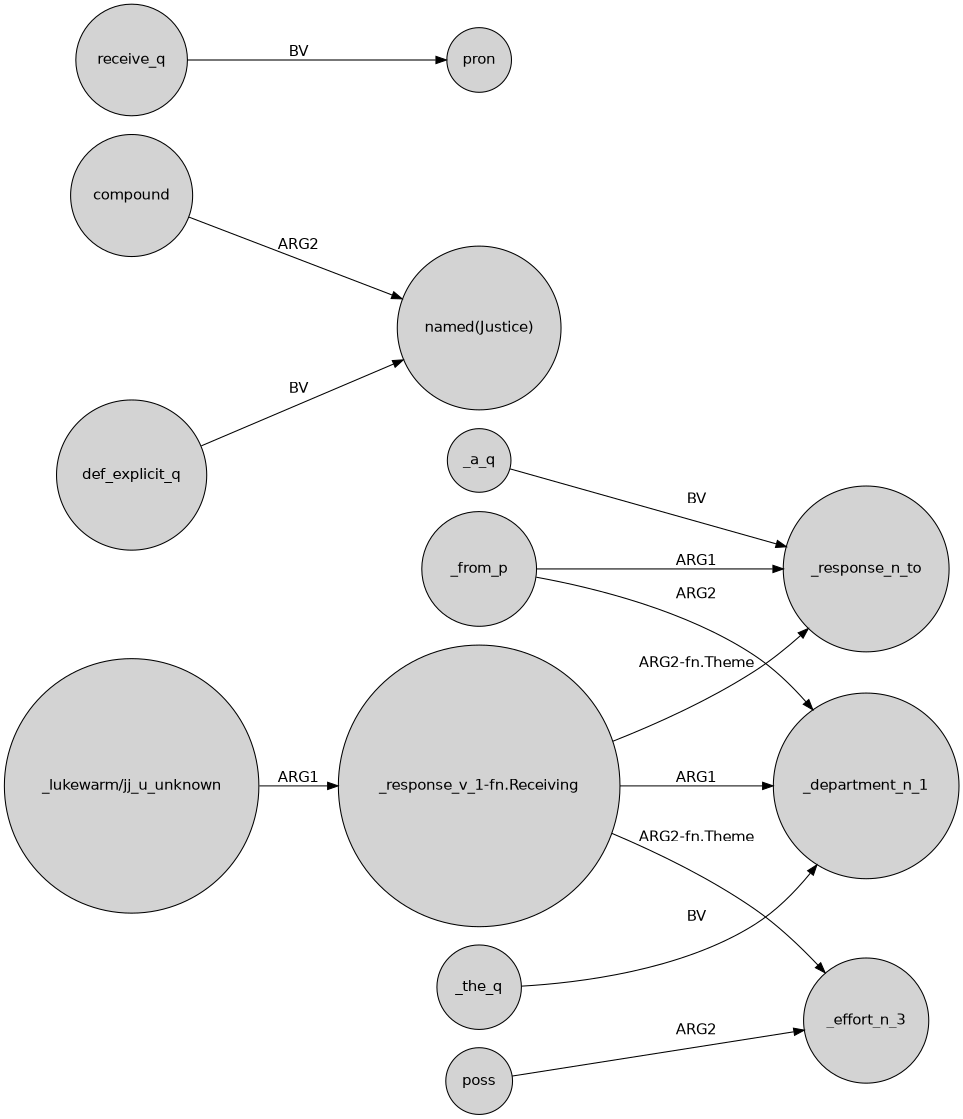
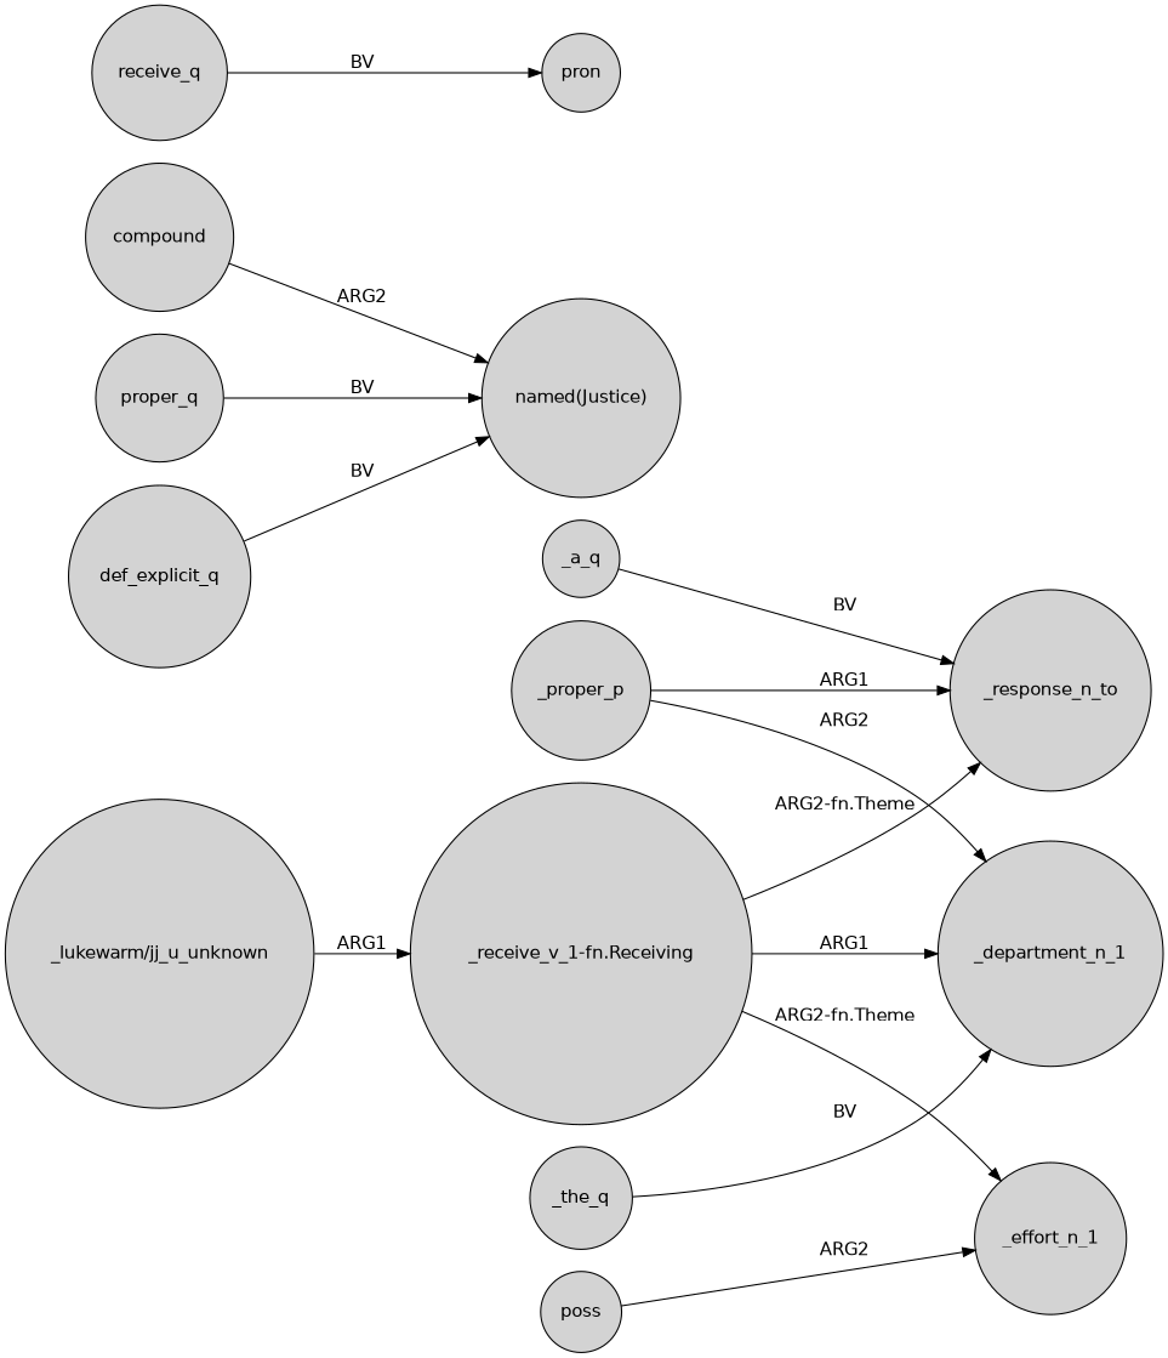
  digraph {
    fontname="DejaVu Sans"
    rankdir=LR
    node [fontname="DejaVu Sans" shape=circle style=filled]
    edge [fontname="DejaVu Sans"]
-   "_receive_v_1-fn.Receiving" [label="_response_v_1-fn.Receiving"]
+   "_receive_v_1-fn.Receiving"
    _response_n_to
-   _effort_n_1 [label=_effort_n_3]
+   _effort_n_1
    _department_n_1
    "_lukewarm/jj_u_unknown"
-   _from_p
+   _from_p [label=_proper_p]
    compound
    "named(Justice)"
+   proper_q
    poss
    _a_q
    _the_q
    def_explicit_q
    n14 [label=receive_q]
    pron
    "_receive_v_1-fn.Receiving" -> _response_n_to [label="ARG2-fn.Theme"]
    "_receive_v_1-fn.Receiving" -> _effort_n_1 [label="ARG2-fn.Theme"]
    "_receive_v_1-fn.Receiving" -> _department_n_1 [label=ARG1]
    "_lukewarm/jj_u_unknown" -> "_receive_v_1-fn.Receiving" [label=ARG1]
    _from_p -> _response_n_to [label=ARG1]
    _from_p -> _department_n_1 [label=ARG2]
    compound -> "named(Justice)" [label=ARG2]
+   proper_q -> "named(Justice)" [label=BV]
    poss -> _effort_n_1 [label=ARG2]
    _a_q -> _response_n_to [label=BV]
    _the_q -> _department_n_1 [label=BV]
    def_explicit_q -> "named(Justice)" [label=BV]
    n14 -> pron [label=BV]
  }
